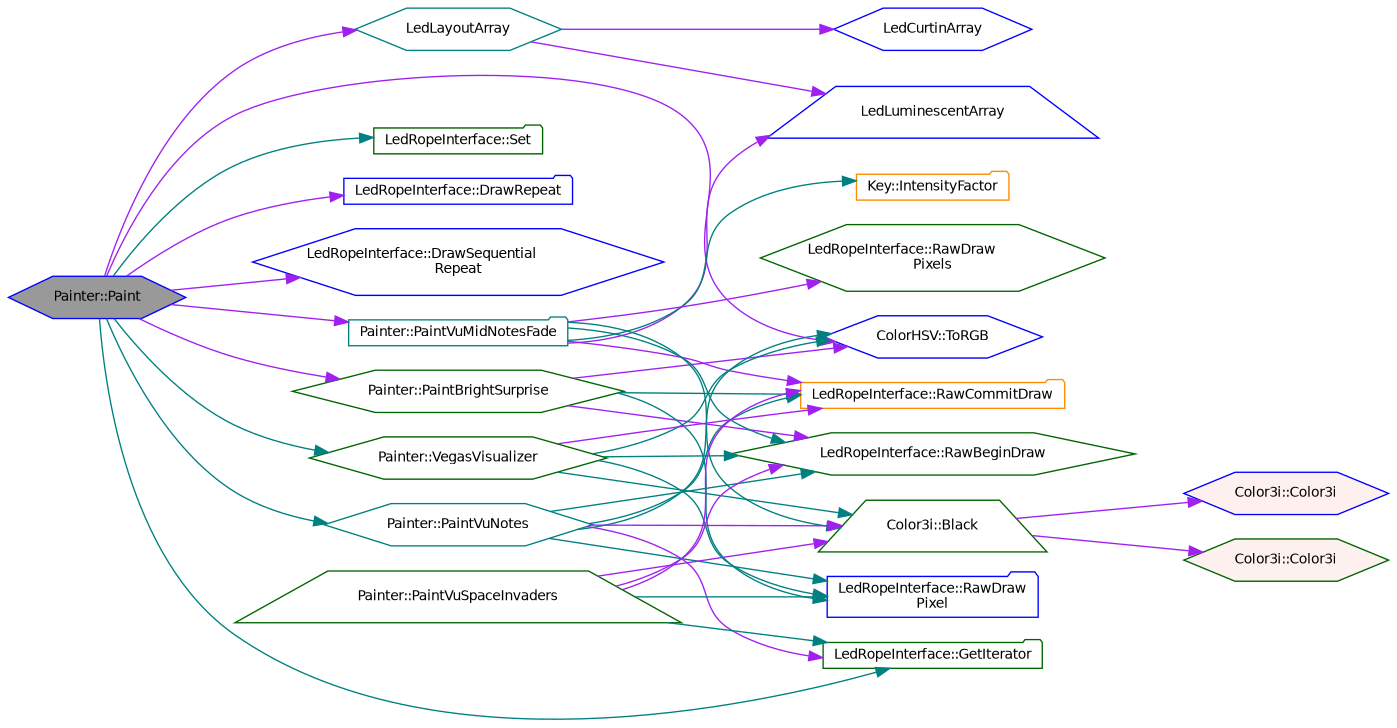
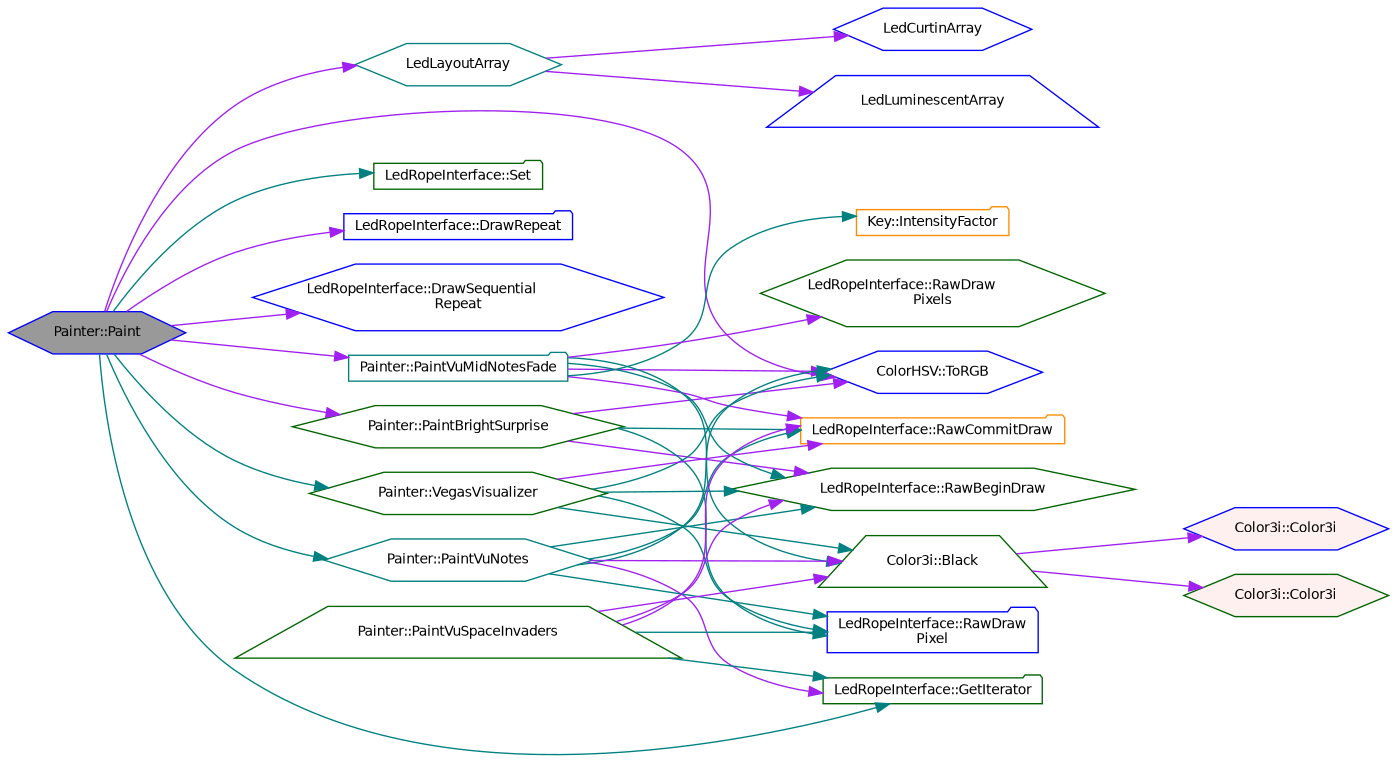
  digraph {
    rankdir=LR
    node [color=darkgreen fillcolor=white fontname=Helvetica fontsize=10 shape=hexagon style=filled]
    edge [color=purple fontname=Helvetica fontsize=10 labelfontname=Helvetica labelfontsize=10 style=solid]
    n1 [color=blue fillcolor=grey60 fontcolor=black height=0.2 label="Painter::Paint" width=0.4]
    n2 [color=blue height=0.2 label="LedRopeInterface::DrawRepeat" shape=folder width=0.4]
    n3 [color=blue height=0.2 label="LedRopeInterface::DrawSequential\lRepeat" width=0.4]
    n4 [color=teal height=0.2 label=LedLayoutArray width=0.4]
    n5 [height=0.2 label="Painter::PaintBrightSurprise" width=0.4]
    n6 [color=blue height=0.2 label="ColorHSV::ToRGB" width=0.4]
    n7 [color=teal height=0.2 label="Painter::PaintVuMidNotesFade" shape=folder width=0.4]
    n8 [color=teal height=0.2 label="Painter::PaintVuNotes" width=0.4]
    n9 [height=0.2 label="LedRopeInterface::Set" shape=folder width=0.4]
    n10 [height=0.2 label="Painter::VegasVisualizer" width=0.4]
    n11 [height=0.2 label="LedRopeInterface::GetIterator" shape=folder width=0.4]
    n12 [color=blue height=0.2 label=LedCurtinArray width=0.4]
    n13 [color=blue height=0.2 label=LedLuminescentArray shape=trapezium width=0.4]
    n14 [height=0.2 label="LedRopeInterface::RawBeginDraw" width=0.4]
    n15 [color=darkorange height=0.2 label="LedRopeInterface::RawCommitDraw" shape=folder width=0.4]
    n16 [color=blue height=0.2 label="LedRopeInterface::RawDraw\lPixel" shape=folder width=0.4]
    n17 [height=0.2 label="Color3i::Black" shape=trapezium width=0.4]
    n18 [color=darkorange height=0.2 label="Key::IntensityFactor" shape=folder width=0.4]
    n19 [height=0.2 label="LedRopeInterface::RawDraw\lPixels" width=0.4]
    n20 [height=0.2 label="Painter::PaintVuSpaceInvaders" shape=trapezium width=0.4]
    n21 [color=blue fillcolor="#FFF0F0" height=0.2 label="Color3i::Color3i" width=0.4]
    n22 [fillcolor="#FFF0F0" height=0.2 label="Color3i::Color3i" width=0.4]
    n1 -> n2
    n1 -> n3
    n1 -> n4
    n1 -> n5
    n1 -> n6
    n1 -> n7
    n1 -> n8 [color=teal]
    n1 -> n9 [color=teal]
    n1 -> n10 [color=teal]
    n1 -> n11 [color=teal]
    n4 -> n12
    n4 -> n13
    n5 -> n6
    n5 -> n14
    n5 -> n15 [color=teal]
    n5 -> n16 [color=teal]
-   n7 -> n13
+   n7 -> n6
    n7 -> n14 [color=teal]
    n7 -> n15
    n7 -> n17 [color=teal]
    n7 -> n18 [color=teal]
    n7 -> n19
    n8 -> n6 [color=teal]
    n8 -> n11
    n8 -> n14 [color=teal]
    n8 -> n15 [color=teal]
    n8 -> n16 [color=teal]
    n8 -> n17
    n10 -> n6 [color=teal]
    n10 -> n14 [color=teal]
    n10 -> n15
    n10 -> n16 [color=teal]
    n10 -> n17 [color=teal]
    n17 -> n21
    n17 -> n22
    n20 -> n11 [color=teal]
    n20 -> n14
    n20 -> n15
    n20 -> n16 [color=teal]
    n20 -> n17
  }
